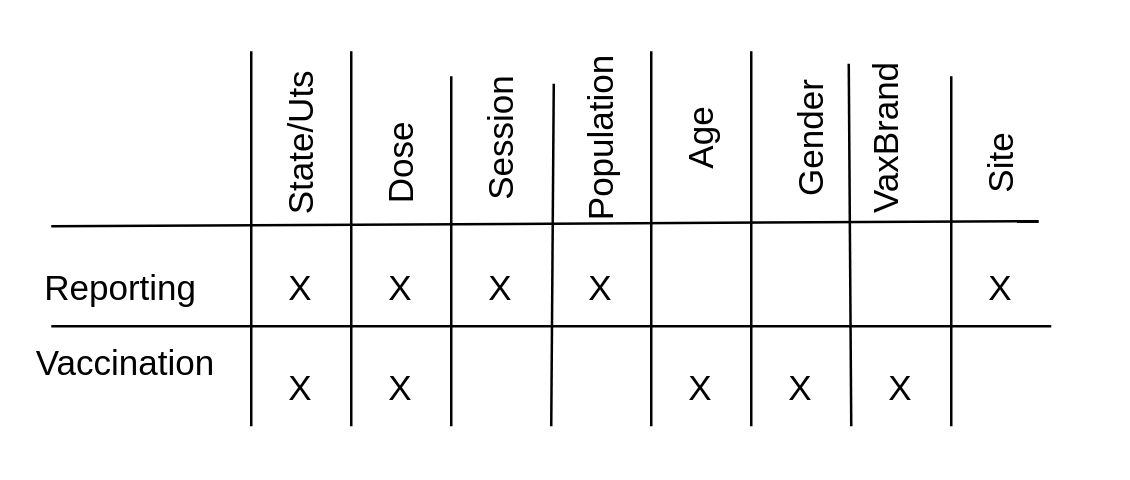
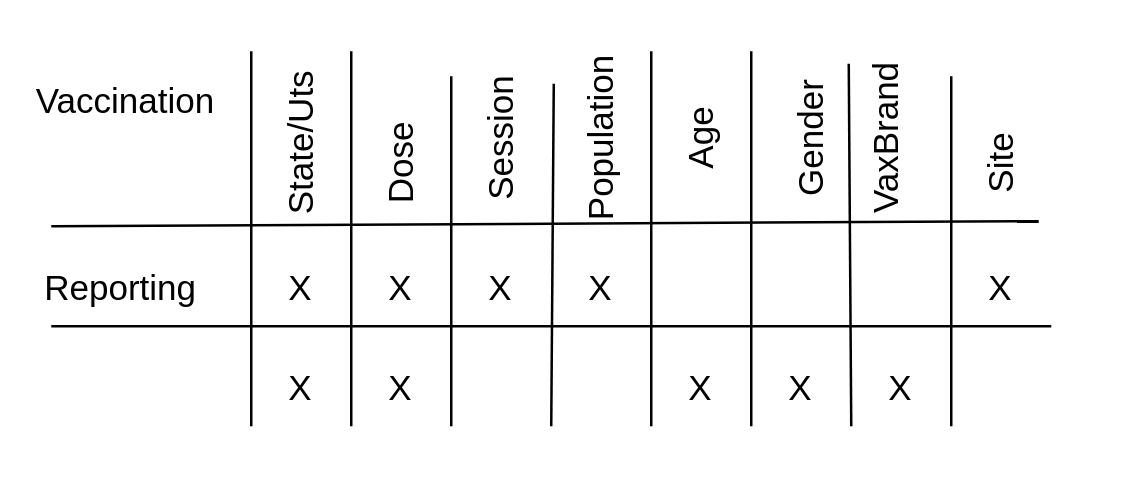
  <mxCell id="0" />
  <mxCell id="1" parent="0" />
  <mxCell id="2" value="" style="endArrow=none;html=1;rounded=0;entryX=0.117;entryY=1;entryDx=0;entryDy=0;entryPerimeter=0;" parent="1" target="14" edge="1"><mxGeometry width="50" height="50" relative="1" as="geometry"><mxPoint x="20" y="90" as="sourcePoint" /><mxPoint x="500" y="90" as="targetPoint" /></mxGeometry></mxCell>
  <mxCell id="3" value="&lt;font style=&quot;font-size: 14px&quot;&gt;Reporting&amp;nbsp;&lt;/font&gt;" style="text;html=1;strokeColor=none;fillColor=none;align=center;verticalAlign=middle;whiteSpace=wrap;rounded=0;" parent="1" vertex="1"><mxGeometry x="20" y="100" width="60" height="30" as="geometry" /></mxCell>
  <mxCell id="4" value="" style="endArrow=none;html=1;rounded=0;exitX=0;exitY=1;exitDx=0;exitDy=0;" parent="1" source="3" edge="1"><mxGeometry width="50" height="50" relative="1" as="geometry"><mxPoint x="20" y="140" as="sourcePoint" /><mxPoint x="420" y="130" as="targetPoint" /></mxGeometry></mxCell>
- <mxCell id="5" value="&lt;font style=&quot;font-size: 14px&quot;&gt;Vaccination&lt;/font&gt;" style="text;html=1;strokeColor=none;fillColor=none;align=center;verticalAlign=middle;whiteSpace=wrap;rounded=0;" parent="1" vertex="1"><mxGeometry x="20" y="130" width="60" height="30" as="geometry" /></mxCell>
+ <mxCell id="5" value="&lt;font style=&quot;font-size: 14px&quot;&gt;Vaccination&lt;/font&gt;" style="text;html=1;strokeColor=none;fillColor=none;align=center;verticalAlign=middle;whiteSpace=wrap;rounded=0;" parent="1" vertex="1"><mxGeometry x="20" y="25" width="60" height="30" as="geometry" /></mxCell>
  <mxCell id="6" value="" style="endArrow=none;html=1;rounded=0;fontSize=14;" parent="1" edge="1"><mxGeometry width="50" height="50" relative="1" as="geometry"><mxPoint x="100" y="170" as="sourcePoint" /><mxPoint x="100" y="20" as="targetPoint" /></mxGeometry></mxCell>
  <mxCell id="7" value="&lt;font style=&quot;font-size: 14px&quot;&gt;State/Uts&amp;nbsp;&lt;/font&gt;" style="text;html=1;strokeColor=none;fillColor=none;align=center;verticalAlign=middle;whiteSpace=wrap;rounded=0;rotation=-90;" parent="1" vertex="1"><mxGeometry x="90" y="40" width="60" height="30" as="geometry" /></mxCell>
  <mxCell id="8" value="&lt;font style=&quot;font-size: 14px&quot;&gt;Dose&lt;/font&gt;" style="text;html=1;strokeColor=none;fillColor=none;align=center;verticalAlign=middle;whiteSpace=wrap;rounded=0;rotation=-90;" parent="1" vertex="1"><mxGeometry x="130" y="50" width="60" height="30" as="geometry" /></mxCell>
  <mxCell id="9" value="&lt;font style=&quot;font-size: 14px&quot;&gt;Session&lt;/font&gt;" style="text;html=1;strokeColor=none;fillColor=none;align=center;verticalAlign=middle;whiteSpace=wrap;rounded=0;rotation=-90;" parent="1" vertex="1"><mxGeometry x="170" y="40" width="60" height="30" as="geometry" /></mxCell>
  <mxCell id="10" value="&lt;font style=&quot;font-size: 14px&quot;&gt;Population&lt;/font&gt;" style="text;html=1;strokeColor=none;fillColor=none;align=center;verticalAlign=middle;whiteSpace=wrap;rounded=0;rotation=-90;" parent="1" vertex="1"><mxGeometry x="210" y="40" width="60" height="30" as="geometry" /></mxCell>
  <mxCell id="11" value="&lt;font style=&quot;font-size: 14px&quot;&gt;Age&lt;/font&gt;" style="text;html=1;strokeColor=none;fillColor=none;align=center;verticalAlign=middle;whiteSpace=wrap;rounded=0;rotation=-90;" parent="1" vertex="1"><mxGeometry x="250" y="40" width="60" height="30" as="geometry" /></mxCell>
  <mxCell id="12" value="&lt;font style=&quot;font-size: 14px&quot;&gt;Gender&lt;/font&gt;" style="text;html=1;strokeColor=none;fillColor=none;align=center;verticalAlign=middle;whiteSpace=wrap;rounded=0;rotation=-90;" parent="1" vertex="1"><mxGeometry x="294" y="40" width="60" height="30" as="geometry" /></mxCell>
  <mxCell id="13" value="&lt;font style=&quot;font-size: 14px&quot;&gt;VaxBrand&lt;/font&gt;" style="text;html=1;strokeColor=none;fillColor=none;align=center;verticalAlign=middle;whiteSpace=wrap;rounded=0;rotation=-90;" parent="1" vertex="1"><mxGeometry x="324" y="40" width="60" height="30" as="geometry" /></mxCell>
  <mxCell id="14" value="&lt;font style=&quot;font-size: 14px&quot;&gt;Site&lt;/font&gt;" style="text;html=1;strokeColor=none;fillColor=none;align=center;verticalAlign=middle;whiteSpace=wrap;rounded=0;rotation=-90;" parent="1" vertex="1"><mxGeometry x="370" y="50" width="60" height="30" as="geometry" /></mxCell>
  <mxCell id="15" value="" style="endArrow=none;html=1;rounded=0;fontSize=14;" parent="1" edge="1"><mxGeometry width="50" height="50" relative="1" as="geometry"><mxPoint x="140" y="170" as="sourcePoint" /><mxPoint x="140" y="20" as="targetPoint" /></mxGeometry></mxCell>
  <mxCell id="16" value="" style="endArrow=none;html=1;rounded=0;fontSize=14;" parent="1" edge="1"><mxGeometry width="50" height="50" relative="1" as="geometry"><mxPoint x="180" y="170" as="sourcePoint" /><mxPoint x="180" y="30" as="targetPoint" /></mxGeometry></mxCell>
  <mxCell id="17" value="" style="endArrow=none;html=1;rounded=0;fontSize=14;entryX=0.867;entryY=-0.133;entryDx=0;entryDy=0;entryPerimeter=0;" parent="1" target="10" edge="1"><mxGeometry width="50" height="50" relative="1" as="geometry"><mxPoint x="220" y="170" as="sourcePoint" /><mxPoint x="160" y="40" as="targetPoint" /></mxGeometry></mxCell>
  <mxCell id="18" value="" style="endArrow=none;html=1;rounded=0;fontSize=14;" parent="1" edge="1"><mxGeometry width="50" height="50" relative="1" as="geometry"><mxPoint x="260" y="170" as="sourcePoint" /><mxPoint x="260" y="20" as="targetPoint" /></mxGeometry></mxCell>
  <mxCell id="19" value="" style="endArrow=none;html=1;rounded=0;fontSize=14;" parent="1" edge="1"><mxGeometry width="50" height="50" relative="1" as="geometry"><mxPoint x="300" y="170" as="sourcePoint" /><mxPoint x="300" y="20" as="targetPoint" /></mxGeometry></mxCell>
  <mxCell id="20" value="" style="endArrow=none;html=1;rounded=0;fontSize=14;entryX=1;entryY=0;entryDx=0;entryDy=0;" parent="1" target="13" edge="1"><mxGeometry width="50" height="50" relative="1" as="geometry"><mxPoint x="340" y="170" as="sourcePoint" /><mxPoint x="190" y="70" as="targetPoint" /></mxGeometry></mxCell>
  <mxCell id="21" value="" style="endArrow=none;html=1;rounded=0;fontSize=14;" parent="1" edge="1"><mxGeometry width="50" height="50" relative="1" as="geometry"><mxPoint x="380" y="170" as="sourcePoint" /><mxPoint x="380" y="30" as="targetPoint" /></mxGeometry></mxCell>
  <mxCell id="22" value="X" style="text;html=1;strokeColor=none;fillColor=none;align=center;verticalAlign=middle;whiteSpace=wrap;rounded=0;fontSize=14;" parent="1" vertex="1"><mxGeometry x="100" y="100" width="40" height="30" as="geometry" /></mxCell>
  <mxCell id="23" value="X" style="text;html=1;strokeColor=none;fillColor=none;align=center;verticalAlign=middle;whiteSpace=wrap;rounded=0;fontSize=14;" parent="1" vertex="1"><mxGeometry x="100" y="140" width="40" height="30" as="geometry" /></mxCell>
  <mxCell id="24" value="X" style="text;html=1;strokeColor=none;fillColor=none;align=center;verticalAlign=middle;whiteSpace=wrap;rounded=0;fontSize=14;" parent="1" vertex="1"><mxGeometry x="140" y="100" width="40" height="30" as="geometry" /></mxCell>
  <mxCell id="25" value="X" style="text;html=1;strokeColor=none;fillColor=none;align=center;verticalAlign=middle;whiteSpace=wrap;rounded=0;fontSize=14;" parent="1" vertex="1"><mxGeometry x="140" y="140" width="40" height="30" as="geometry" /></mxCell>
  <mxCell id="26" value="X" style="text;html=1;strokeColor=none;fillColor=none;align=center;verticalAlign=middle;whiteSpace=wrap;rounded=0;fontSize=14;" parent="1" vertex="1"><mxGeometry x="180" y="100" width="40" height="30" as="geometry" /></mxCell>
  <mxCell id="27" value="X" style="text;html=1;strokeColor=none;fillColor=none;align=center;verticalAlign=middle;whiteSpace=wrap;rounded=0;fontSize=14;" parent="1" vertex="1"><mxGeometry x="220" y="100" width="40" height="30" as="geometry" /></mxCell>
  <mxCell id="28" value="X" style="text;html=1;strokeColor=none;fillColor=none;align=center;verticalAlign=middle;whiteSpace=wrap;rounded=0;fontSize=14;" parent="1" vertex="1"><mxGeometry x="380" y="100" width="40" height="30" as="geometry" /></mxCell>
  <mxCell id="29" value="X" style="text;html=1;strokeColor=none;fillColor=none;align=center;verticalAlign=middle;whiteSpace=wrap;rounded=0;fontSize=14;" parent="1" vertex="1"><mxGeometry x="260" y="140" width="40" height="30" as="geometry" /></mxCell>
  <mxCell id="30" value="X" style="text;html=1;strokeColor=none;fillColor=none;align=center;verticalAlign=middle;whiteSpace=wrap;rounded=0;fontSize=14;" parent="1" vertex="1"><mxGeometry x="300" y="140" width="40" height="30" as="geometry" /></mxCell>
  <mxCell id="31" value="X" style="text;html=1;strokeColor=none;fillColor=none;align=center;verticalAlign=middle;whiteSpace=wrap;rounded=0;fontSize=14;" parent="1" vertex="1"><mxGeometry x="340" y="140" width="40" height="30" as="geometry" /></mxCell>
